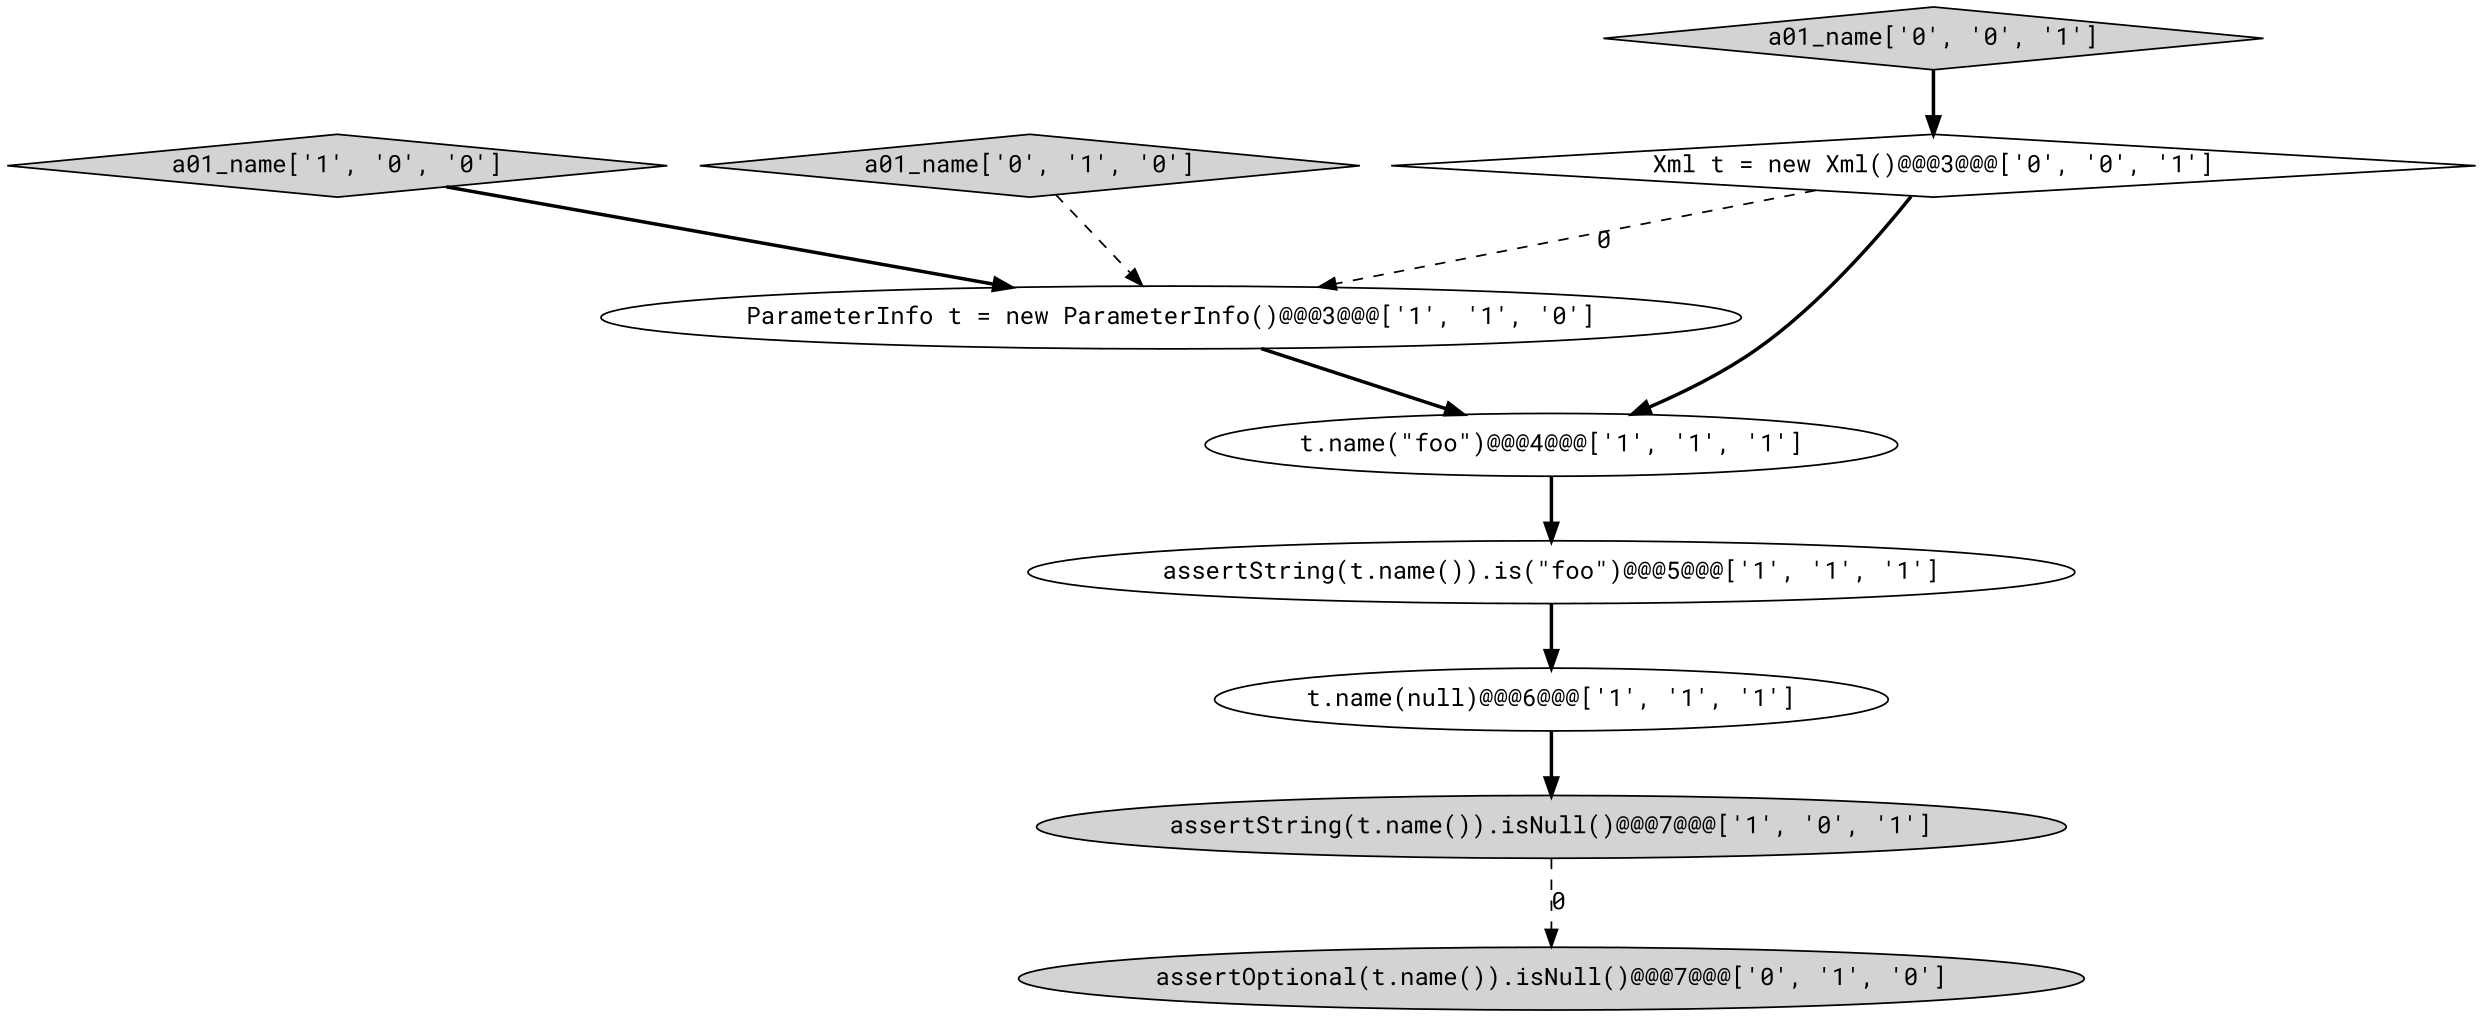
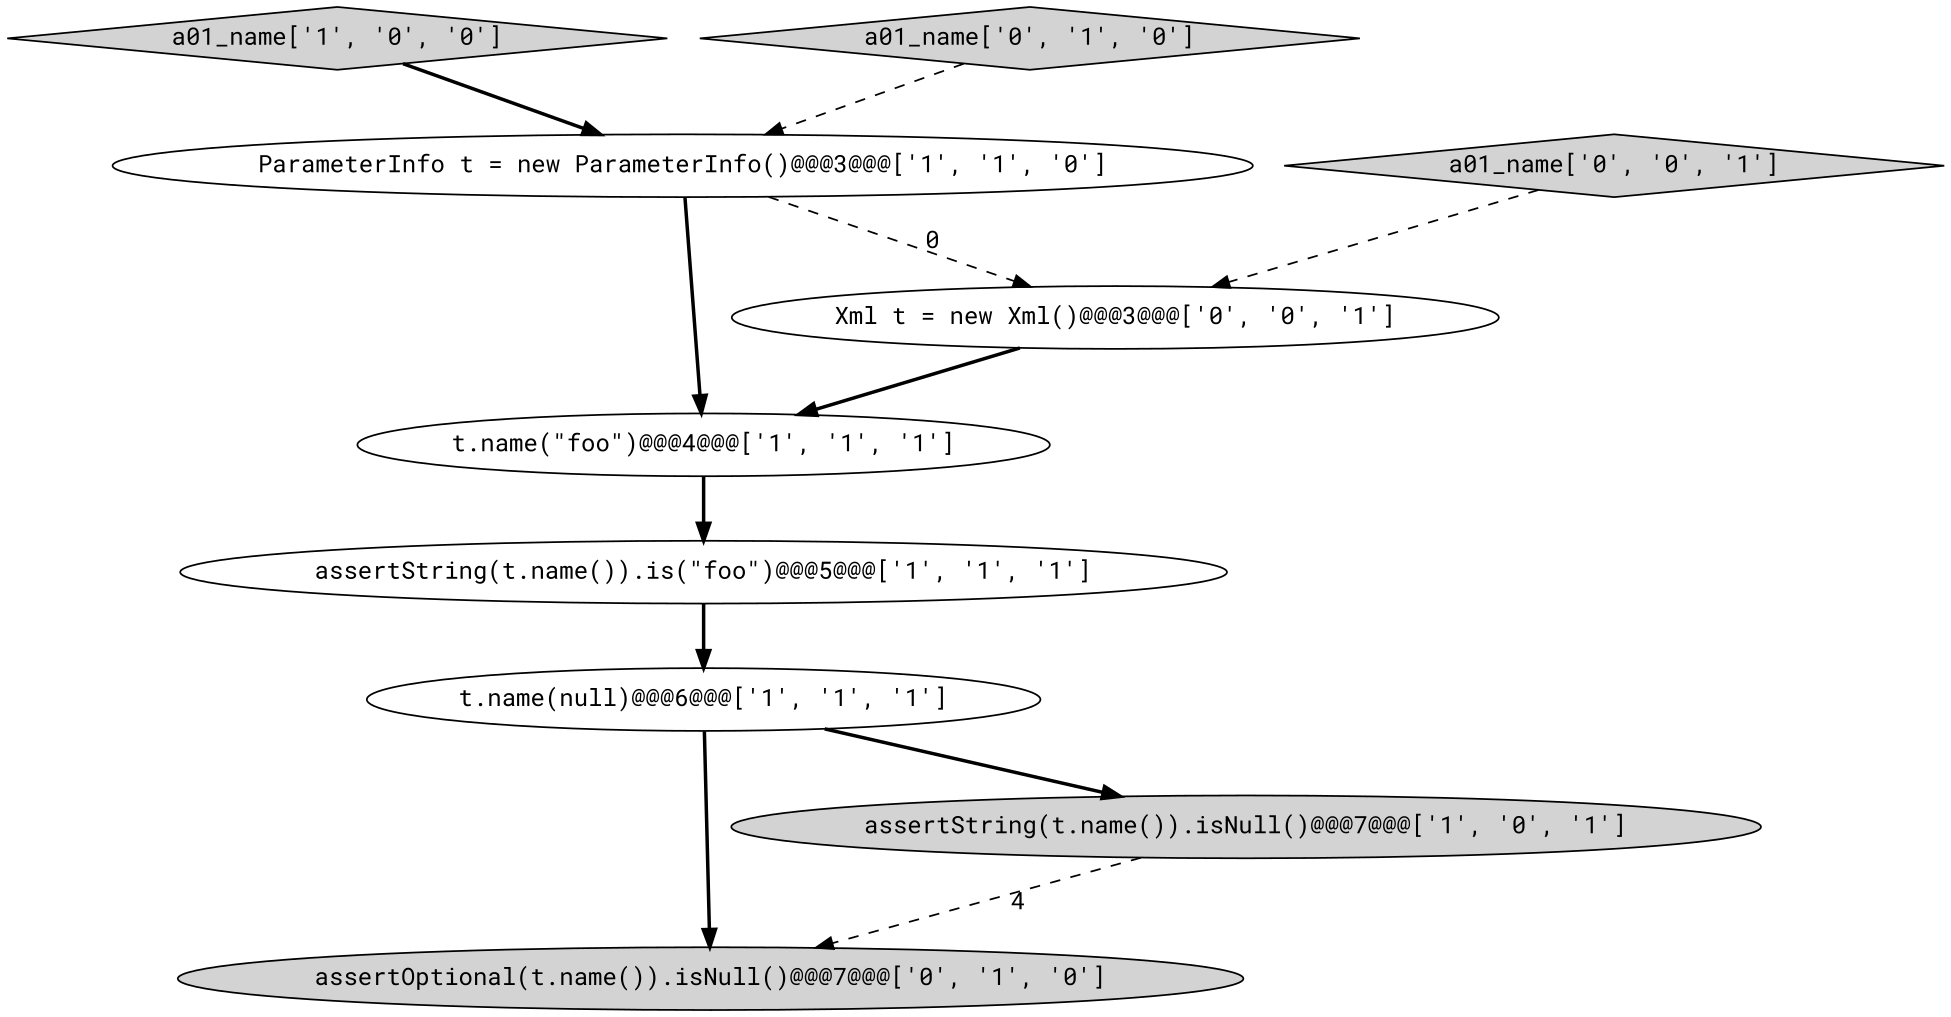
  digraph {
    fontname="Roboto Mono"
    node [fillcolor=white fontname="Roboto Mono" shape=ellipse style=filled]
    edge [fontname="Roboto Mono" style=bold]
-   n1 [label="Xml t = new Xml()@@@3@@@['0', '0', '1']" shape=diamond]
+   n1 [label="Xml t = new Xml()@@@3@@@['0', '0', '1']"]
    n2 [label="t.name(\"foo\")@@@4@@@['1', '1', '1']"]
    n3 [label="assertString(t.name()).is(\"foo\")@@@5@@@['1', '1', '1']"]
    n4 [label="ParameterInfo t = new ParameterInfo()@@@3@@@['1', '1', '0']"]
    n5 [fillcolor=lightgray label="assertOptional(t.name()).isNull()@@@7@@@['0', '1', '0']"]
    n6 [fillcolor=lightgray label="a01_name['1', '0', '0']" shape=diamond]
    n7 [fillcolor=lightgray label="a01_name['0', '0', '1']" shape=diamond]
    n8 [label="t.name(null)@@@6@@@['1', '1', '1']"]
    n9 [fillcolor=lightgray label="assertString(t.name()).isNull()@@@7@@@['1', '0', '1']"]
    n10 [fillcolor=lightgray label="a01_name['0', '1', '0']" shape=diamond]
    n1 -> n2
    n2 -> n3
    n3 -> n8
-   n1 -> n4 [label=0 style=dashed]
+   n4 -> n1 [label=0 style=dashed]
    n4 -> n2
    n6 -> n4
-   n7 -> n1
+   n7 -> n1 [style=dashed]
+   n8 -> n5
    n8 -> n9
-   n9 -> n5 [label=0 style=dashed]
+   n9 -> n5 [label=4 style=dashed]
    n10 -> n4 [style=dashed]
  }
